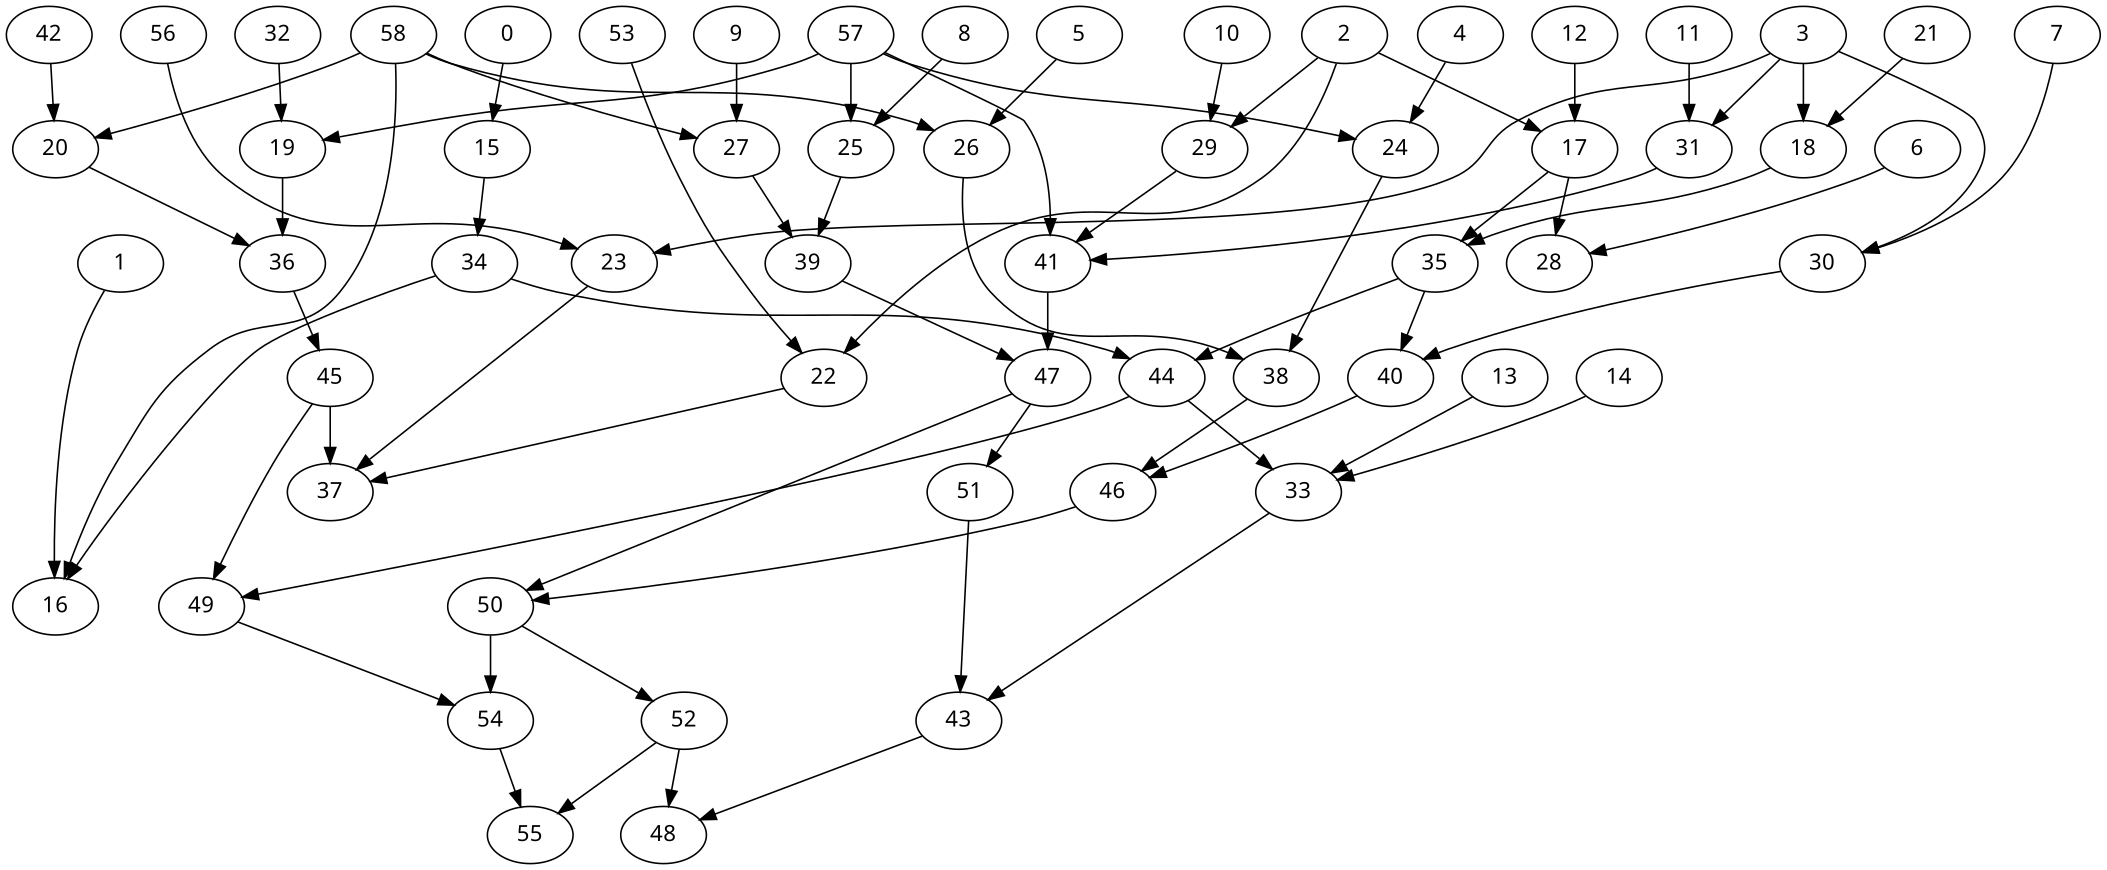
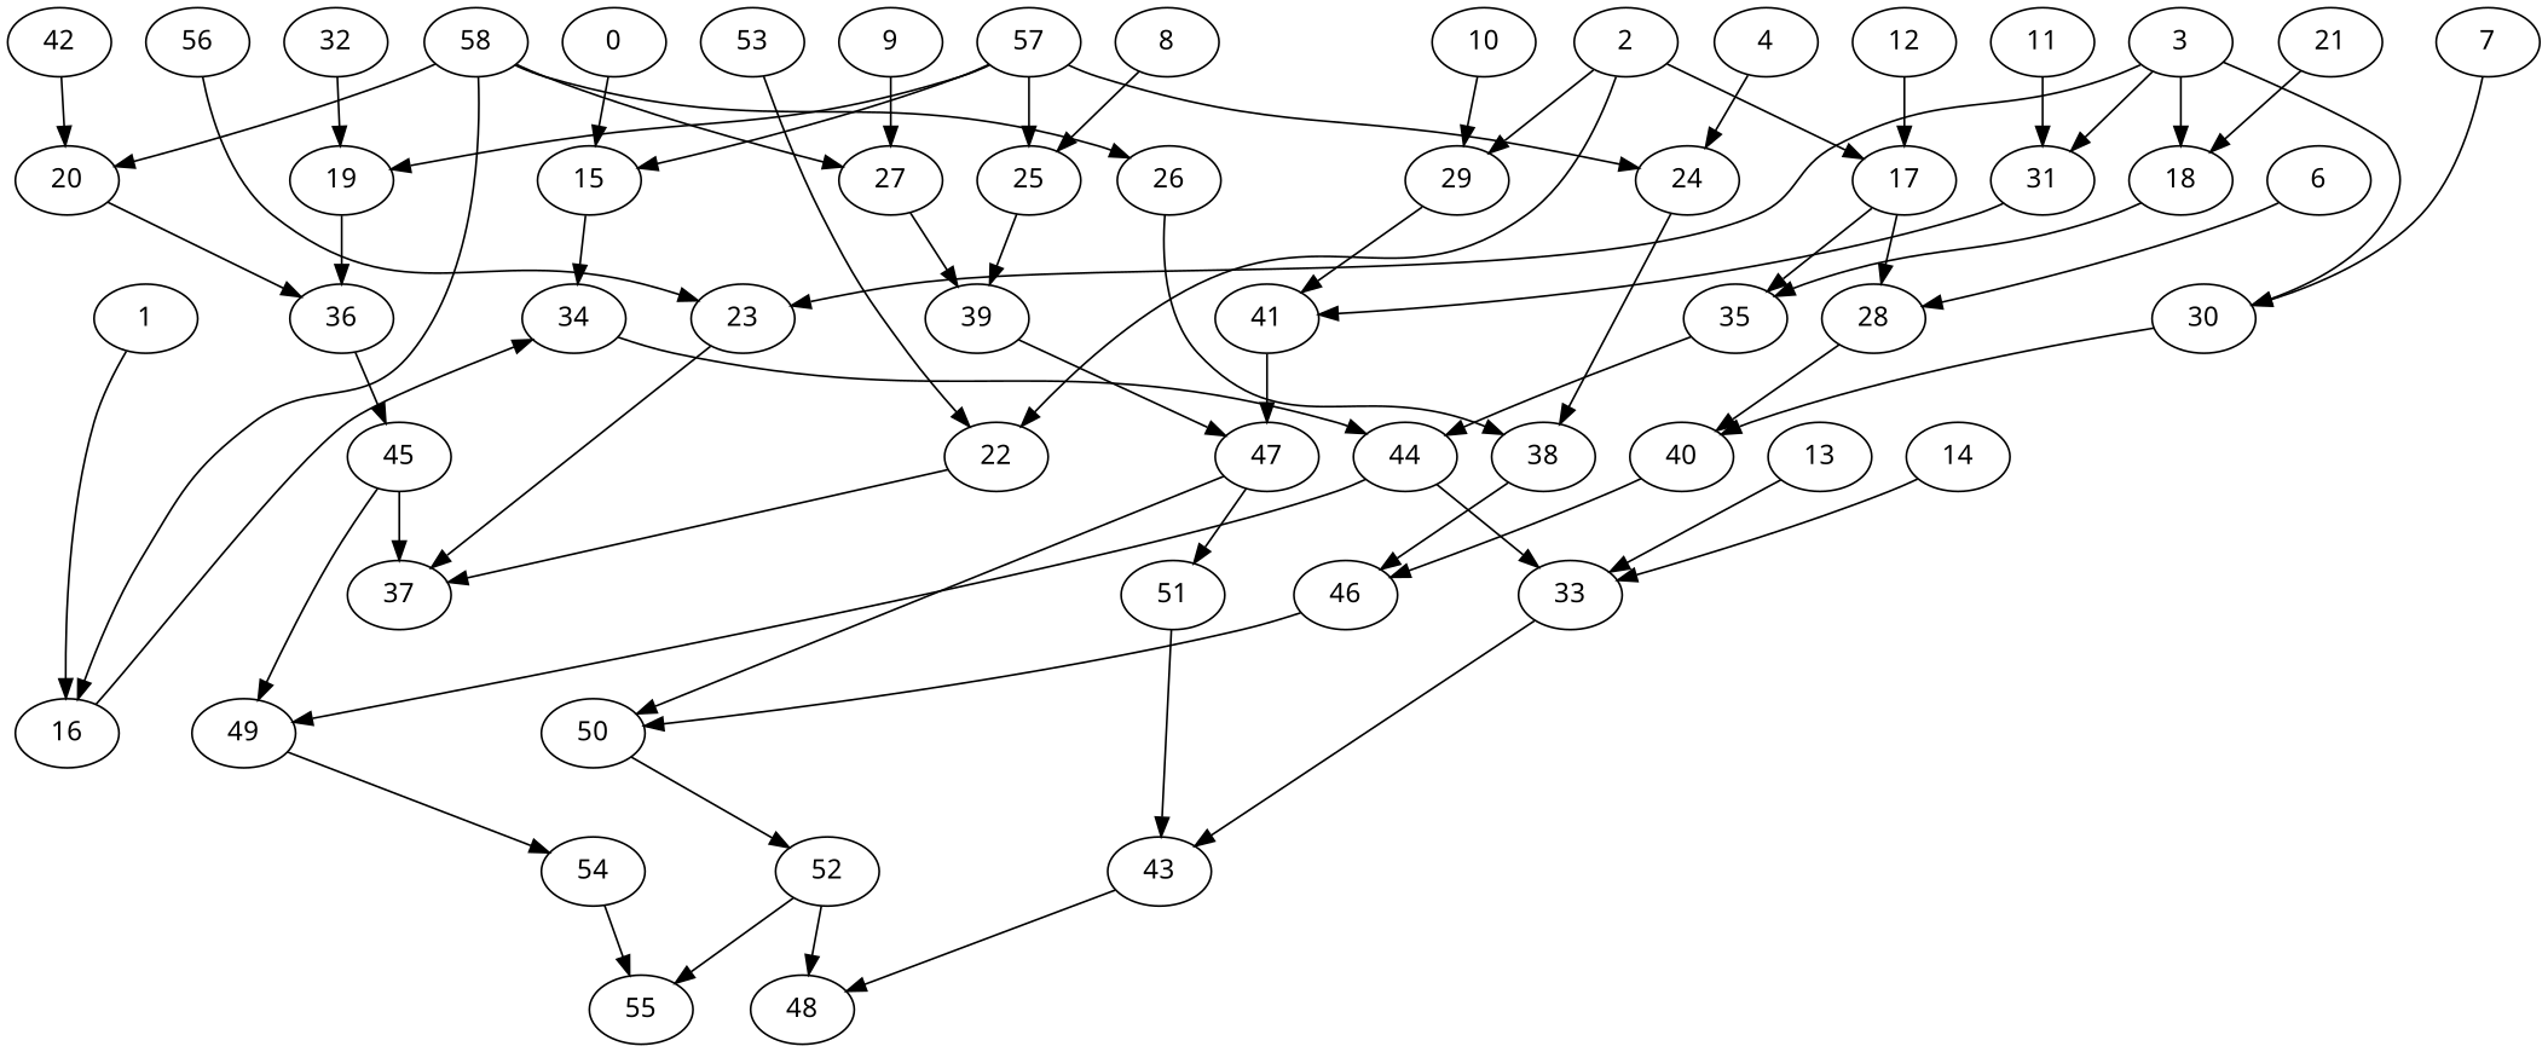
  digraph {
    fontname="Noto Sans"
    node [fontname="Noto Sans"]
    edge [fontname="Noto Sans" weight=0]
    0
    15
    34
    1
    16
    2
    17
    22
    29
    28
    35
    37
    40
    41
    3
    18
    23
    30
    31
    4
    24
    38
-   5
    26
    6
    7
    8
    25
    39
    9
    27
    10
    11
    12
    13
    33
    43
    14
    44
    19
    36
    45
    20
    21
    46
    47
    32
    48
    49
    50
    51
    42
    54
    52
    55
    53
    56
    57
    58
    0 -> 15
    15 -> 34
    34 -> 44
    1 -> 16
-   34 -> 16
+   16 -> 34
    2 -> 17
    2 -> 22
    2 -> 29
    17 -> 28
    17 -> 35
    22 -> 37
    29 -> 41
-   35 -> 40
+   28 -> 40
    35 -> 44
    40 -> 46
    41 -> 47 [weight=1]
    3 -> 18 [weight=1]
    3 -> 23
    3 -> 30
    3 -> 31
    18 -> 35
    23 -> 37
    30 -> 40
    31 -> 41
    4 -> 24
    24 -> 38
    38 -> 46
-   5 -> 26
    26 -> 38
    6 -> 28
    7 -> 30
    8 -> 25
    25 -> 39
    39 -> 47
    9 -> 27 [weight=1]
    27 -> 39
    10 -> 29
    11 -> 31
    12 -> 17
    13 -> 33
    33 -> 43
    43 -> 48
    14 -> 33
    44 -> 33
    44 -> 49
    19 -> 36 [weight=1]
    36 -> 45
    45 -> 37 [weight=1]
    45 -> 49
    20 -> 36
    21 -> 18
    46 -> 50
    47 -> 50
    47 -> 51
    32 -> 19
    49 -> 54
-   50 -> 54 [weight=1]
    50 -> 52
    51 -> 43
    42 -> 20
    54 -> 55
    52 -> 48
    52 -> 55
    53 -> 22
    56 -> 23
-   57 -> 41
+   57 -> 15
    57 -> 24
    57 -> 25
    57 -> 19
    58 -> 16
    58 -> 26
    58 -> 27
    58 -> 20
  }
